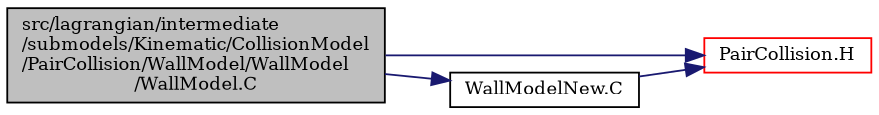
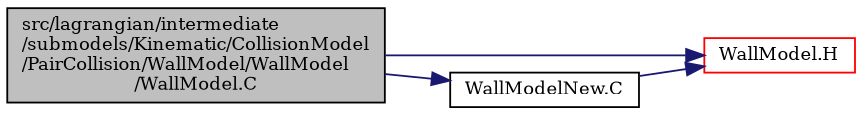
  digraph {
    rankdir=LR
    fontname="DejaVu Serif"
    node [color=black fontname="DejaVu Serif" fontsize=10 shape=record]
    edge [color=midnightblue fontname="DejaVu Serif" fontsize=10 labelfontname=FreeSans labelfontsize=10 style=solid]
    n1 [fillcolor=grey75 fontcolor=black height=0.2 label="src/lagrangian/intermediate\l/submodels/Kinematic/CollisionModel\l/PairCollision/WallModel/WallModel\l/WallModel.C" style=filled width=0.4]
-   n2 [color=red height=0.2 label="PairCollision.H" width=0.4]
+   n2 [color=red height=0.2 label="WallModel.H" width=0.4]
    n3 [height=0.2 label="WallModelNew.C" width=0.4]
    n1 -> n2
    n1 -> n3
    n3 -> n2
  }
